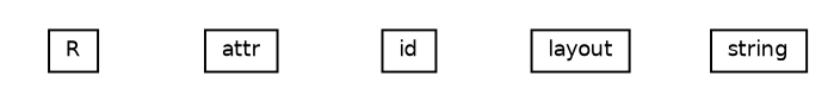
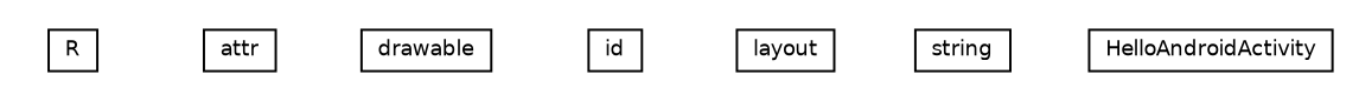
  digraph {
    node [fontcolor=black fontname=Helvetica fontsize=9.0 shape=plaintext]
    n1 [label=<<table border="0" cellborder="1" cellspacing="0" cellpadding="2" port="p" href="./R.html"> 		<tr><td><table border="0" cellspacing="0" cellpadding="1"> 			<tr><td> R </td></tr> 		</table></td></tr> 		</table>>]
    n2 [label=<<table border="0" cellborder="1" cellspacing="0" cellpadding="2" port="p" href="./R.attr.html"> 		<tr><td><table border="0" cellspacing="0" cellpadding="1"> 			<tr><td> attr </td></tr> 		</table></td></tr> 		</table>>]
+   n3 [label=<<table border="0" cellborder="1" cellspacing="0" cellpadding="2" port="p" href="./R.drawable.html"> 		<tr><td><table border="0" cellspacing="0" cellpadding="1"> 			<tr><td> drawable </td></tr> 		</table></td></tr> 		</table>>]
    n4 [label=<<table border="0" cellborder="1" cellspacing="0" cellpadding="2" port="p" href="./R.id.html"> 		<tr><td><table border="0" cellspacing="0" cellpadding="1"> 			<tr><td> id </td></tr> 		</table></td></tr> 		</table>>]
    n5 [label=<<table border="0" cellborder="1" cellspacing="0" cellpadding="2" port="p" href="./R.layout.html"> 		<tr><td><table border="0" cellspacing="0" cellpadding="1"> 			<tr><td> layout </td></tr> 		</table></td></tr> 		</table>>]
    n6 [label=<<table border="0" cellborder="1" cellspacing="0" cellpadding="2" port="p" href="./R.string.html"> 		<tr><td><table border="0" cellspacing="0" cellpadding="1"> 			<tr><td> string </td></tr> 		</table></td></tr> 		</table>>]
+   n7 [label=<<table border="0" cellborder="1" cellspacing="0" cellpadding="2" port="p" href="./HelloAndroidActivity.html"> 		<tr><td><table border="0" cellspacing="0" cellpadding="1"> 			<tr><td> HelloAndroidActivity </td></tr> 		</table></td></tr> 		</table>>]
  }
